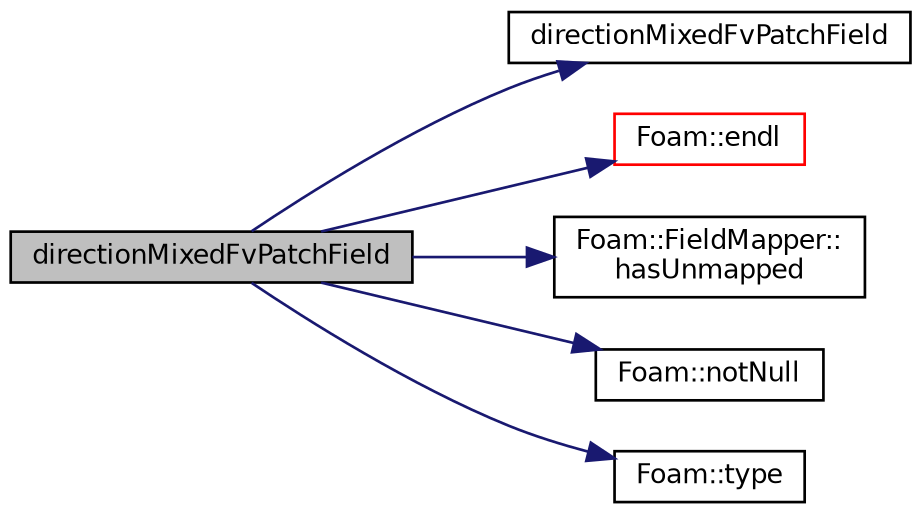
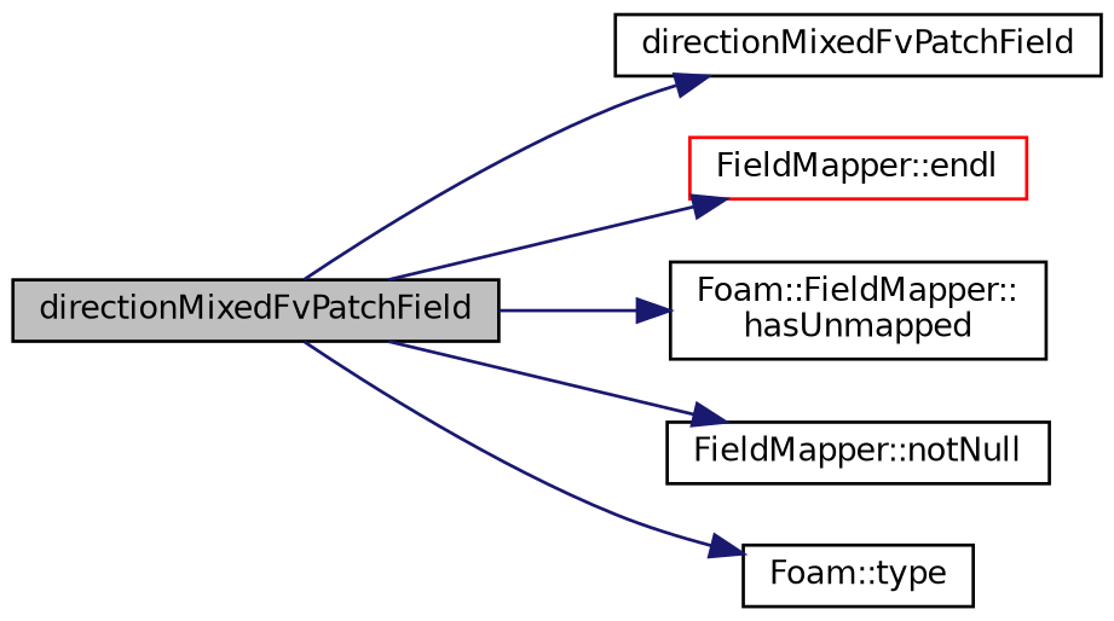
  digraph {
    rankdir=LR
    node [color=black fontname=Helvetica fontsize=10 shape=record]
    edge [color=midnightblue fontname=Helvetica fontsize=10 labelfontname=Helvetica labelfontsize=10 style=solid]
    n1 [fillcolor=grey75 fontcolor=black height=0.2 label=directionMixedFvPatchField style=filled width=0.4]
    n2 [height=0.2 label=directionMixedFvPatchField width=0.4]
-   n3 [color=red height=0.2 label="Foam::endl" width=0.4]
+   n3 [color=red height=0.2 label="FieldMapper::endl" width=0.4]
    n4 [height=0.2 label="Foam::FieldMapper::\lhasUnmapped" width=0.4]
-   n5 [height=0.2 label="Foam::notNull" width=0.4]
+   n5 [height=0.2 label="FieldMapper::notNull" width=0.4]
    n6 [height=0.2 label="Foam::type" width=0.4]
    n1 -> n2
    n1 -> n3
    n1 -> n4
    n1 -> n5
    n1 -> n6
  }
